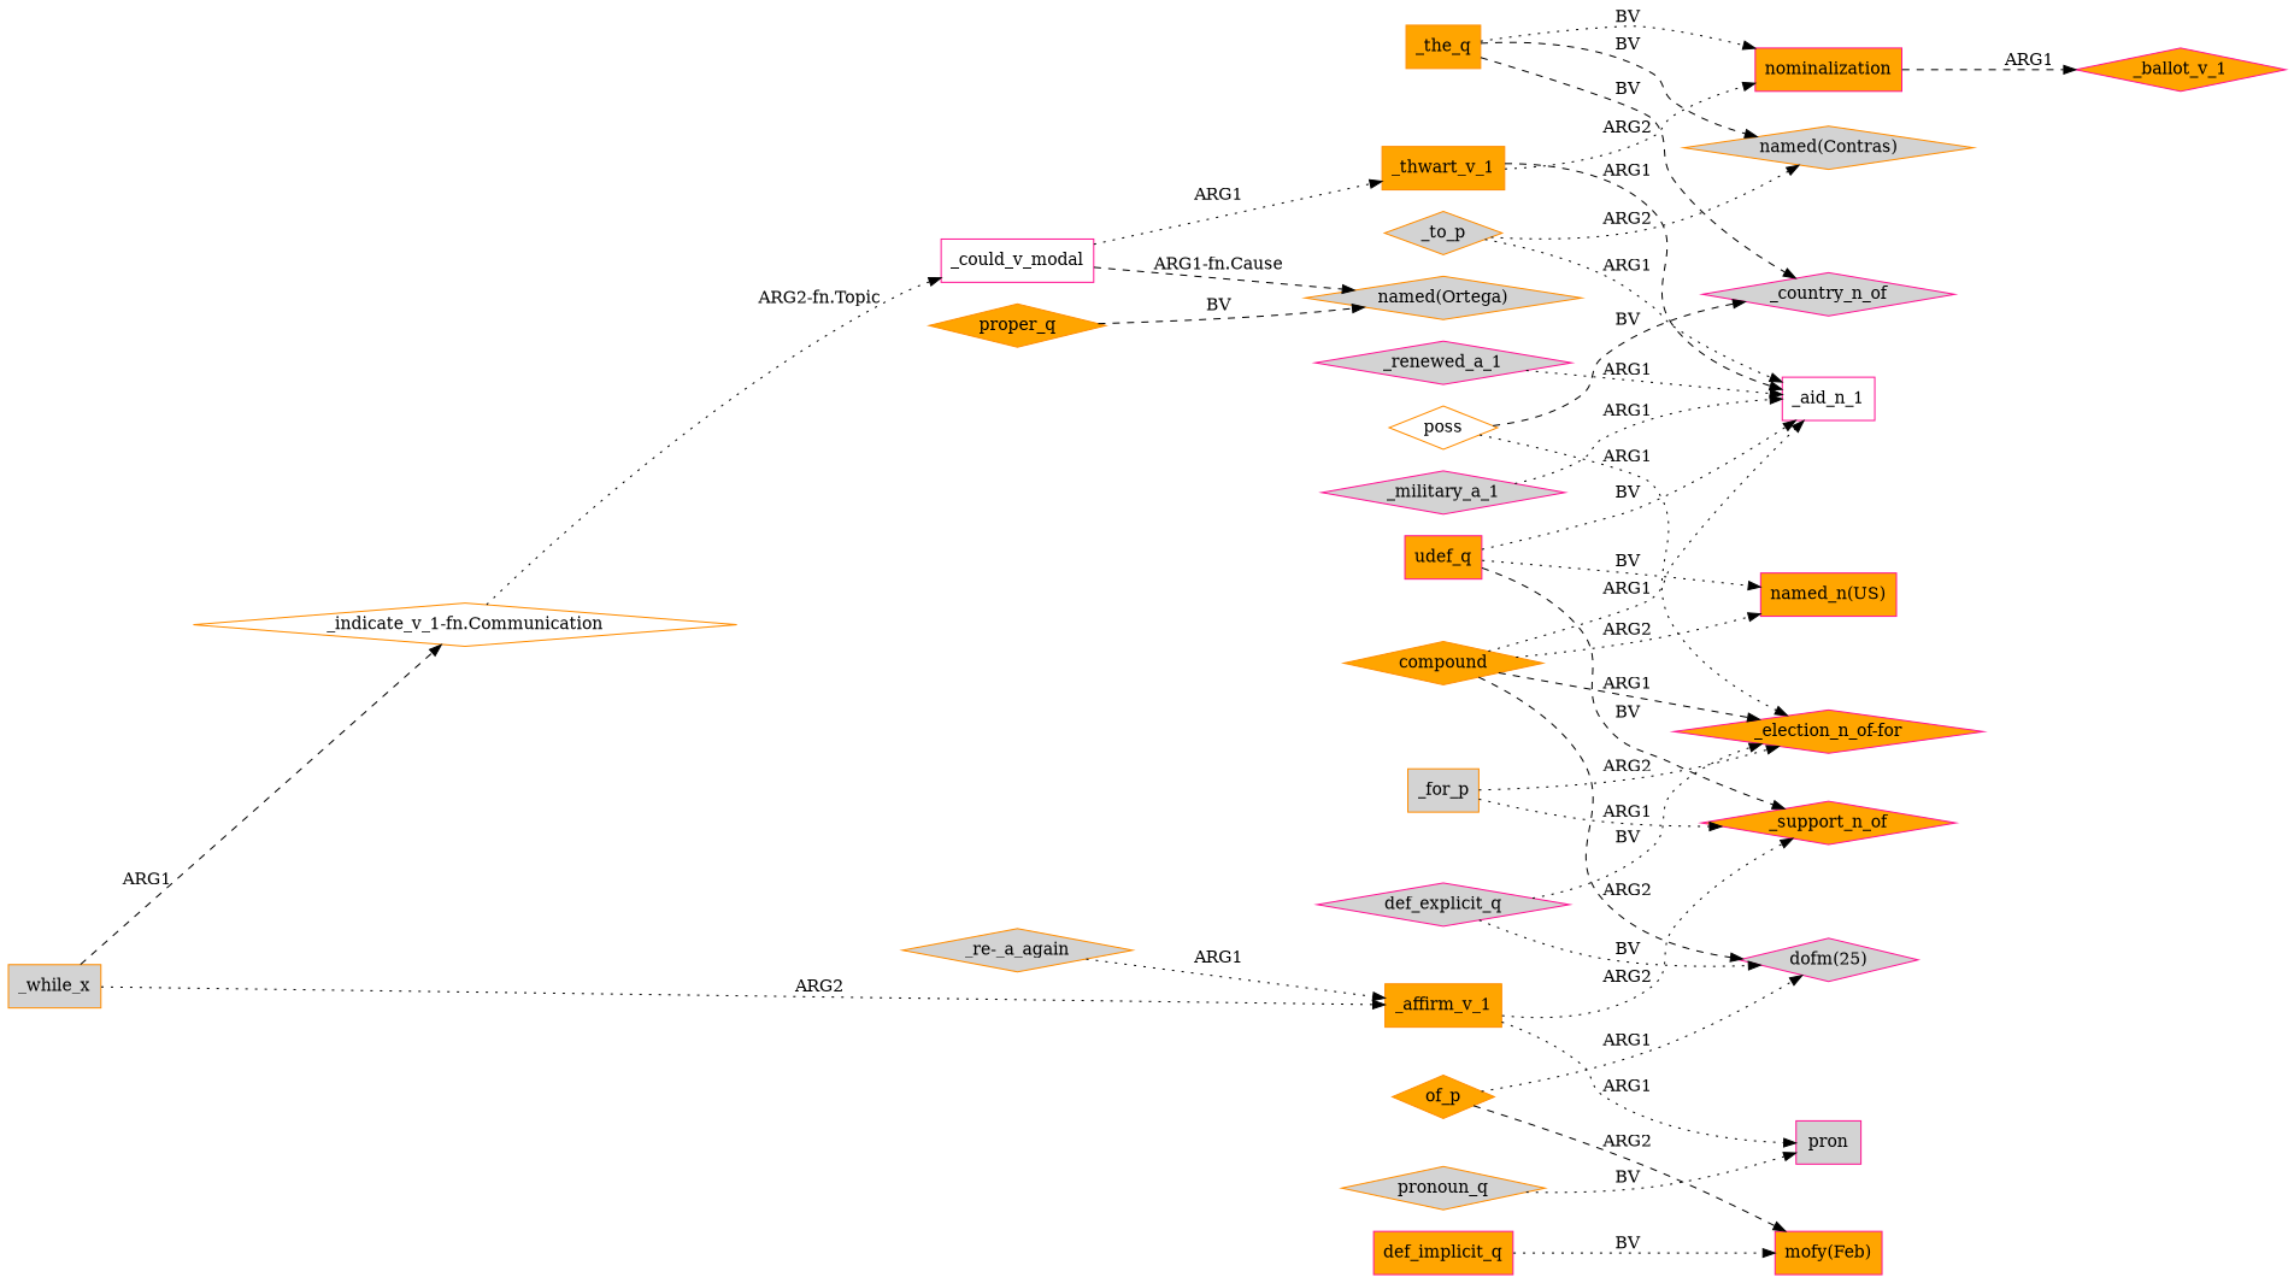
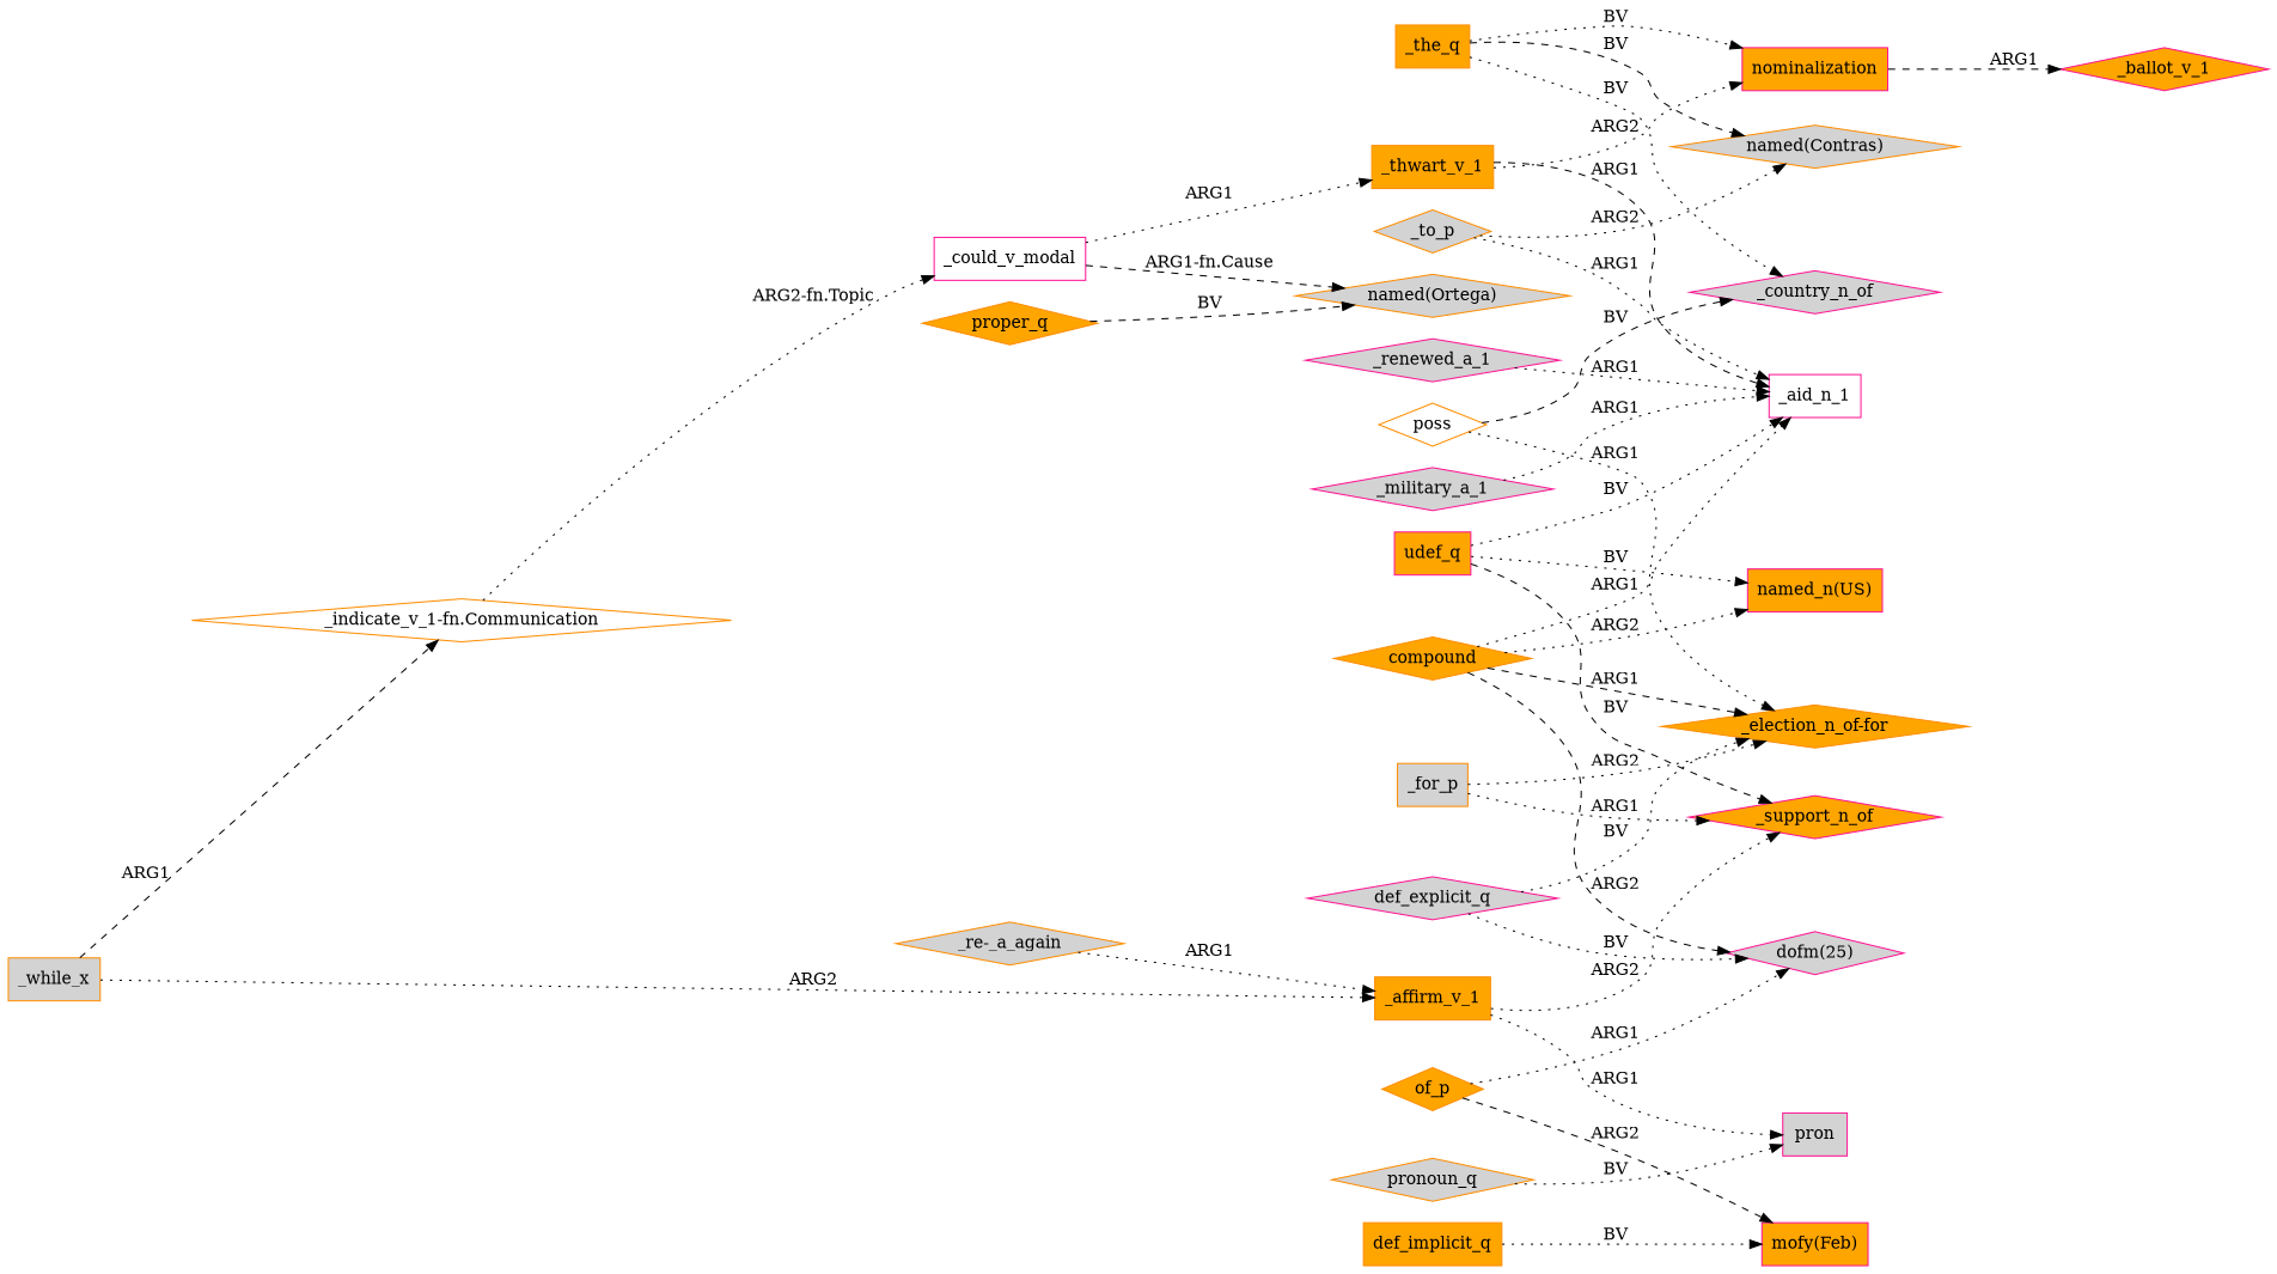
  digraph {
    rankdir=LR
    node [color=deeppink fillcolor=orange shape=diamond style=filled]
    edge [style=dotted]
    poss [color=darkorange fillcolor=white]
    _country_n_of [fillcolor=lightgrey]
-   "_election_n_of-for"
+   "_election_n_of-for" [color=darkorange]
    compound [color=darkorange]
    "dofm(25)" [fillcolor=lightgrey]
    "named_n(US)" [shape=box]
    _aid_n_1 [fillcolor=white shape=box]
    udef_q [shape=box]
    _support_n_of
    _affirm_v_1 [color=darkorange shape=box]
    pron [fillcolor=lightgrey shape=box]
    _military_a_1 [fillcolor=lightgrey]
    _thwart_v_1 [color=darkorange shape=box]
    nominalization [shape=box]
    _ballot_v_1
    of_p [color=darkorange]
    "mofy(Feb)" [shape=box]
    _the_q [color=darkorange shape=box]
    "named(Contras)" [color=darkorange fillcolor=lightgrey]
    "_re-_a_again" [color=darkorange fillcolor=lightgrey]
    proper_q [color=darkorange]
    "named(Ortega)" [color=darkorange fillcolor=lightgrey]
-   def_implicit_q [shape=box]
+   def_implicit_q [color=darkorange shape=box]
    "_indicate_v_1-fn.Communication" [color=darkorange fillcolor=white]
    _could_v_modal [fillcolor=white shape=box]
    _while_x [color=darkorange fillcolor=lightgrey shape=box]
    _for_p [color=darkorange fillcolor=lightgrey shape=box]
    def_explicit_q [fillcolor=lightgrey]
    pronoun_q [color=darkorange fillcolor=lightgrey]
    _renewed_a_1 [fillcolor=lightgrey]
    _to_p [color=darkorange fillcolor=lightgrey]
    poss -> _country_n_of [label=BV style=dashed]
    poss -> "_election_n_of-for" [label=ARG1]
    compound -> "_election_n_of-for" [label=ARG1 style=dashed]
    compound -> "dofm(25)" [label=ARG2 style=dashed]
    compound -> "named_n(US)" [label=ARG2]
    compound -> _aid_n_1 [label=ARG1]
    udef_q -> "named_n(US)" [label=BV]
    udef_q -> _aid_n_1 [label=BV]
    udef_q -> _support_n_of [label=BV style=dashed]
    _affirm_v_1 -> _support_n_of [label=ARG2]
    _affirm_v_1 -> pron [label=ARG1]
    _military_a_1 -> _aid_n_1 [label=ARG1]
    _thwart_v_1 -> _aid_n_1 [label=ARG1 style=dashed]
    _thwart_v_1 -> nominalization [label=ARG2]
    nominalization -> _ballot_v_1 [label=ARG1 style=dashed]
    of_p -> "dofm(25)" [label=ARG1]
    of_p -> "mofy(Feb)" [label=ARG2 style=dashed]
-   _the_q -> _country_n_of [label=BV style=dashed]
+   _the_q -> _country_n_of [label=BV]
    _the_q -> nominalization [label=BV]
    _the_q -> "named(Contras)" [label=BV style=dashed]
    "_re-_a_again" -> _affirm_v_1 [label=ARG1]
    proper_q -> "named(Ortega)" [label=BV style=dashed]
    def_implicit_q -> "mofy(Feb)" [label=BV]
    "_indicate_v_1-fn.Communication" -> _could_v_modal [label="ARG2-fn.Topic"]
    _could_v_modal -> _thwart_v_1 [label=ARG1]
    _could_v_modal -> "named(Ortega)" [label="ARG1-fn.Cause" style=dashed]
    _while_x -> _affirm_v_1 [label=ARG2]
    _while_x -> "_indicate_v_1-fn.Communication" [label=ARG1 style=dashed]
    _for_p -> "_election_n_of-for" [label=ARG2]
    _for_p -> _support_n_of [label=ARG1]
    def_explicit_q -> "_election_n_of-for" [label=BV]
    def_explicit_q -> "dofm(25)" [label=BV]
    pronoun_q -> pron [label=BV]
    _renewed_a_1 -> _aid_n_1 [label=ARG1]
    _to_p -> _aid_n_1 [label=ARG1]
    _to_p -> "named(Contras)" [label=ARG2]
  }
